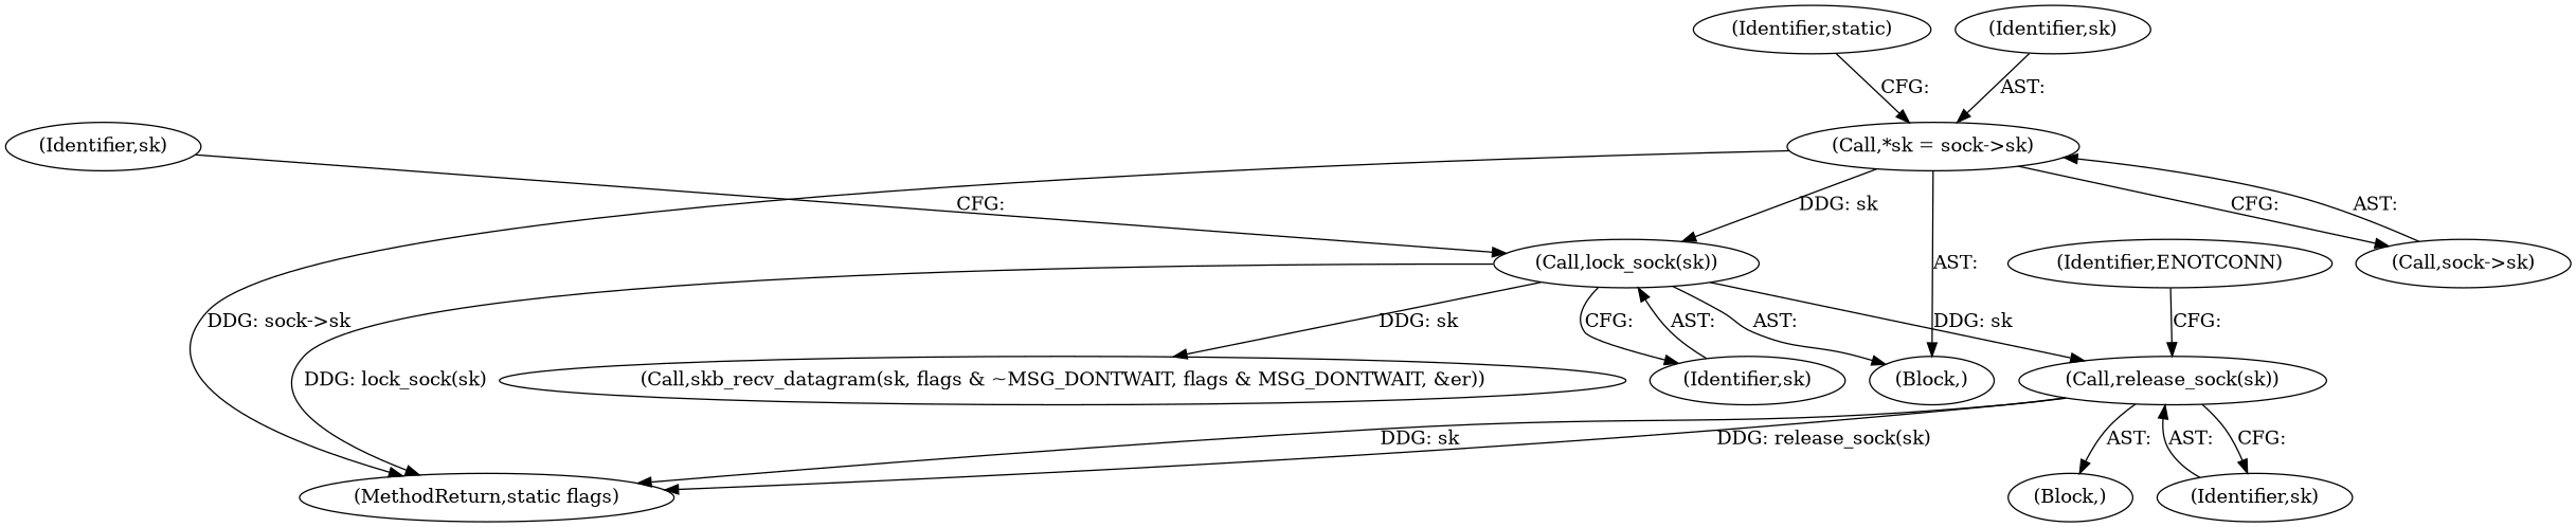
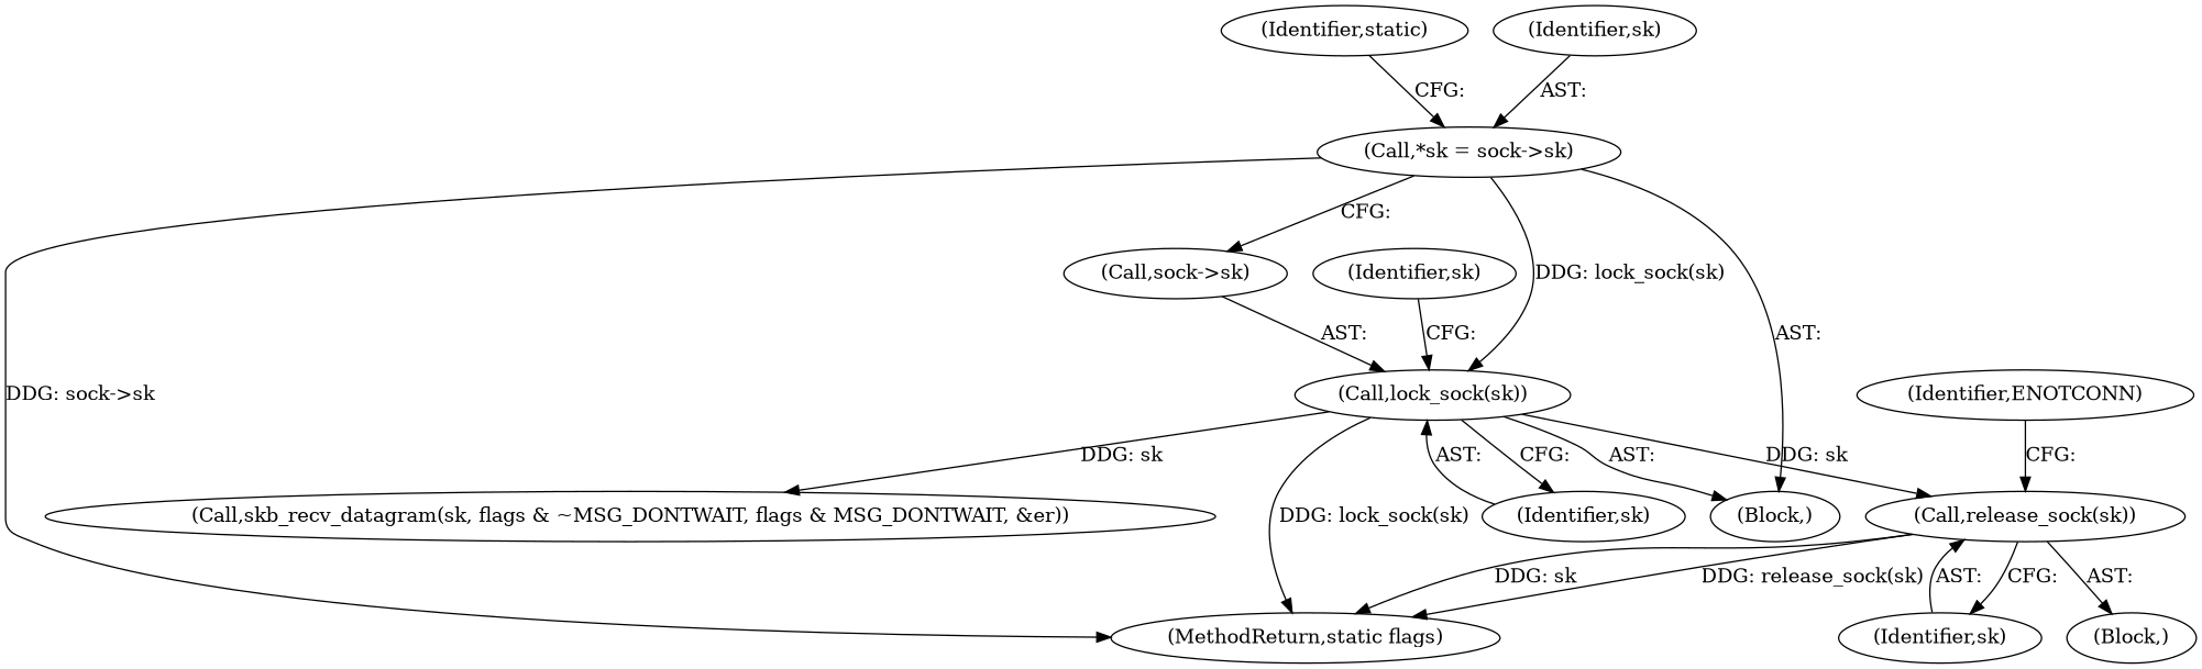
  digraph {
    n1 [label="(Call,release_sock(sk))"]
    n2 [label="(Block,)"]
    n3 [label="(MethodReturn,static flags)"]
    n4 [label="(Identifier,sk)"]
    n5 [label="(Call,lock_sock(sk))"]
    n6 [label="(Identifier,sk)"]
    n7 [label="(Block,)"]
    n8 [label="(Call,skb_recv_datagram(sk, flags & ~MSG_DONTWAIT, flags & MSG_DONTWAIT, &er))"]
    n9 [label="(Call,*sk = sock->sk)"]
    n10 [label="(Call,sock->sk)"]
    n11 [label="(Identifier,static)"]
    n12 [label="(Identifier,sk)"]
    n13 [label="(Identifier,sk)"]
    n14 [label="(Identifier,ENOTCONN)"]
    n1 -> n2 [label="AST: "]
    n1 -> n3 [label="DDG: release_sock(sk)"]
    n1 -> n3 [label="DDG: sk"]
    n1 -> n4 [label="CFG: "]
    n4 -> n1 [label="AST: "]
    n5 -> n1 [label="DDG: sk"]
    n5 -> n3 [label="DDG: lock_sock(sk)"]
    n5 -> n6 [label="CFG: "]
    n5 -> n7 [label="AST: "]
    n5 -> n8 [label="DDG: sk"]
    n6 -> n5 [label="AST: "]
    n9 -> n3 [label="DDG: sock->sk"]
-   n9 -> n5 [label="DDG: sk"]
+   n9 -> n5 [label="DDG: lock_sock(sk)"]
    n9 -> n7 [label="AST: "]
    n9 -> n10 [label="CFG: "]
-   n10 -> n9 [label="AST: "]
+   n10 -> n5 [label="AST: "]
    n11 -> n9 [label="CFG: "]
    n12 -> n5 [label="CFG: "]
    n13 -> n9 [label="AST: "]
    n14 -> n1 [label="CFG: "]
  }
